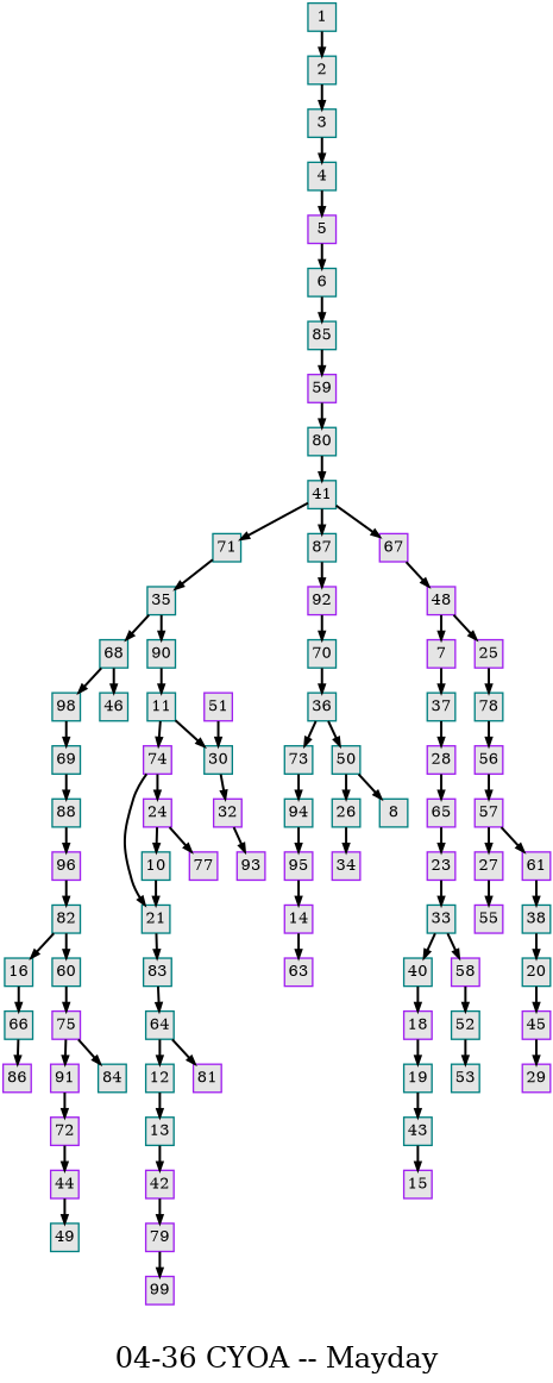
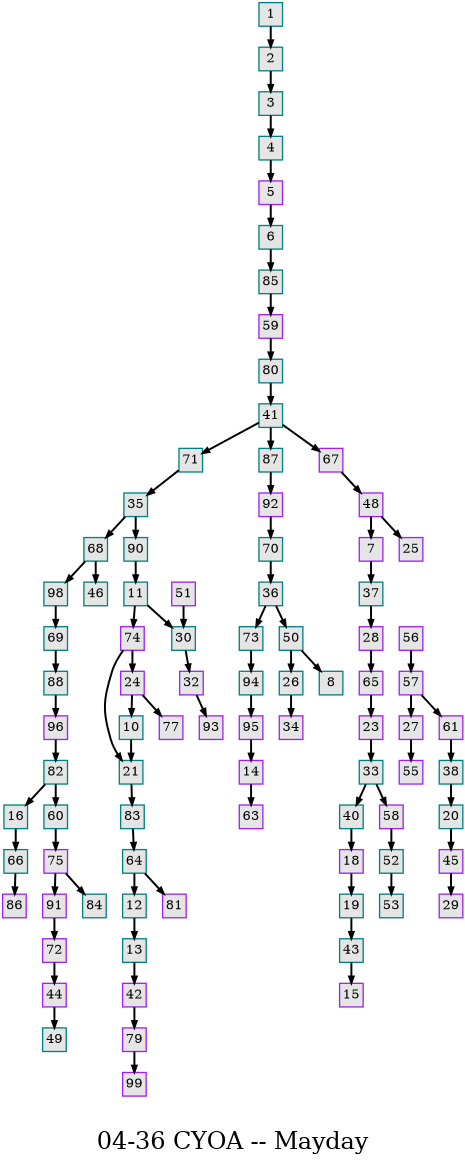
  digraph {
    fontsize=36
    label="04-36 CYOA -- Mayday"
    nodesep=0.35
    ordering=out
    rankdir=TB
    ranksep=0.45
    node [color=teal fillcolor=grey90 fixedsize=true fontsize=20 labelfloat=true margin="0,0" penwidth=2 regular=true shape=rect style=filled]
    edge [fontsize=12 labelfloat=true penwidth=3]
    1
    2
    3
    4
    5 [color=purple]
    6
    85
    59 [color=purple]
    80
    7 [color=purple]
    37
    28 [color=purple]
    n13 [color=purple label=65]
    10
    21
    83
    64
    74 [color=purple]
    11
    30
    51 [color=purple]
    24 [color=purple]
    32 [color=purple]
    77 [color=purple]
    12
    13
    42 [color=purple]
    79 [color=purple]
    99 [color=purple]
    14 [color=purple]
    63 [color=purple]
    16
    66
    86 [color=purple]
    18 [color=purple]
    19
    43
    15 [color=purple]
    45 [color=purple]
    20
    29 [color=purple]
    81 [color=purple]
    23 [color=purple]
    33
    40
    58 [color=purple]
    52
    25 [color=purple]
-   78
    56 [color=purple]
    57 [color=purple]
    34 [color=purple]
    26
    27 [color=purple]
    55 [color=purple]
    93 [color=purple]
    53
    35
    68
    90
    98
    46
    69
    36
    73
    50
    94
    8
    95 [color=purple]
    38
    41
    71
    87
    67 [color=purple]
    92 [color=purple]
    48 [color=purple]
    70
    44 [color=purple]
    49
    61 [color=purple]
    75 [color=purple]
    60
    91 [color=purple]
    84
    72 [color=purple]
    88
    96 [color=purple]
    82
    1 -> 2
    2 -> 3
    3 -> 4
    4 -> 5
    5 -> 6
    6 -> 85
    85 -> 59
    59 -> 80
    80 -> 41
    7 -> 37
    37 -> 28
    28 -> n13
    n13 -> 23
    10 -> 21
    21 -> 83
    83 -> 64
    64 -> 12
    64 -> 81
    74 -> 21
    74 -> 24
    11 -> 74
    11 -> 30
    30 -> 32
    51 -> 30
    24 -> 10
    24 -> 77
    32 -> 93
    12 -> 13
    13 -> 42
    42 -> 79
    79 -> 99
    14 -> 63
    16 -> 66
    66 -> 86
    18 -> 19
    19 -> 43
    43 -> 15
    45 -> 29
    20 -> 45
    23 -> 33
    33 -> 40
    33 -> 58
    40 -> 18
    58 -> 52
    52 -> 53
-   25 -> 78
-   78 -> 56
    56 -> 57
    57 -> 27
    57 -> 61
    26 -> 34
    27 -> 55
    35 -> 68
    35 -> 90
    68 -> 98
    68 -> 46
    90 -> 11
    98 -> 69
    69 -> 88
    36 -> 73
    36 -> 50
    73 -> 94
    50 -> 26
    50 -> 8
    94 -> 95
    95 -> 14
    38 -> 20
    41 -> 71
    41 -> 87
    41 -> 67
    71 -> 35
    87 -> 92
    67 -> 48
    92 -> 70
    48 -> 7
    48 -> 25
    70 -> 36
    44 -> 49
    61 -> 38
    75 -> 91
    75 -> 84
    60 -> 75
    91 -> 72
    72 -> 44
    88 -> 96
    96 -> 82
    82 -> 16
    82 -> 60
  }
